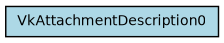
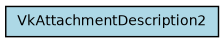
  digraph {
    rankdir=LR
-   n1 [color=black fillcolor=lightblue fontname=Helvetica fontsize=10 height=0.2 label=VkAttachmentDescription0 shape=record style=filled width=0.4]
+   n1 [color=black fillcolor=lightblue fontname=Helvetica fontsize=10 height=0.2 label=VkAttachmentDescription2 shape=record style=filled width=0.4]
  }
